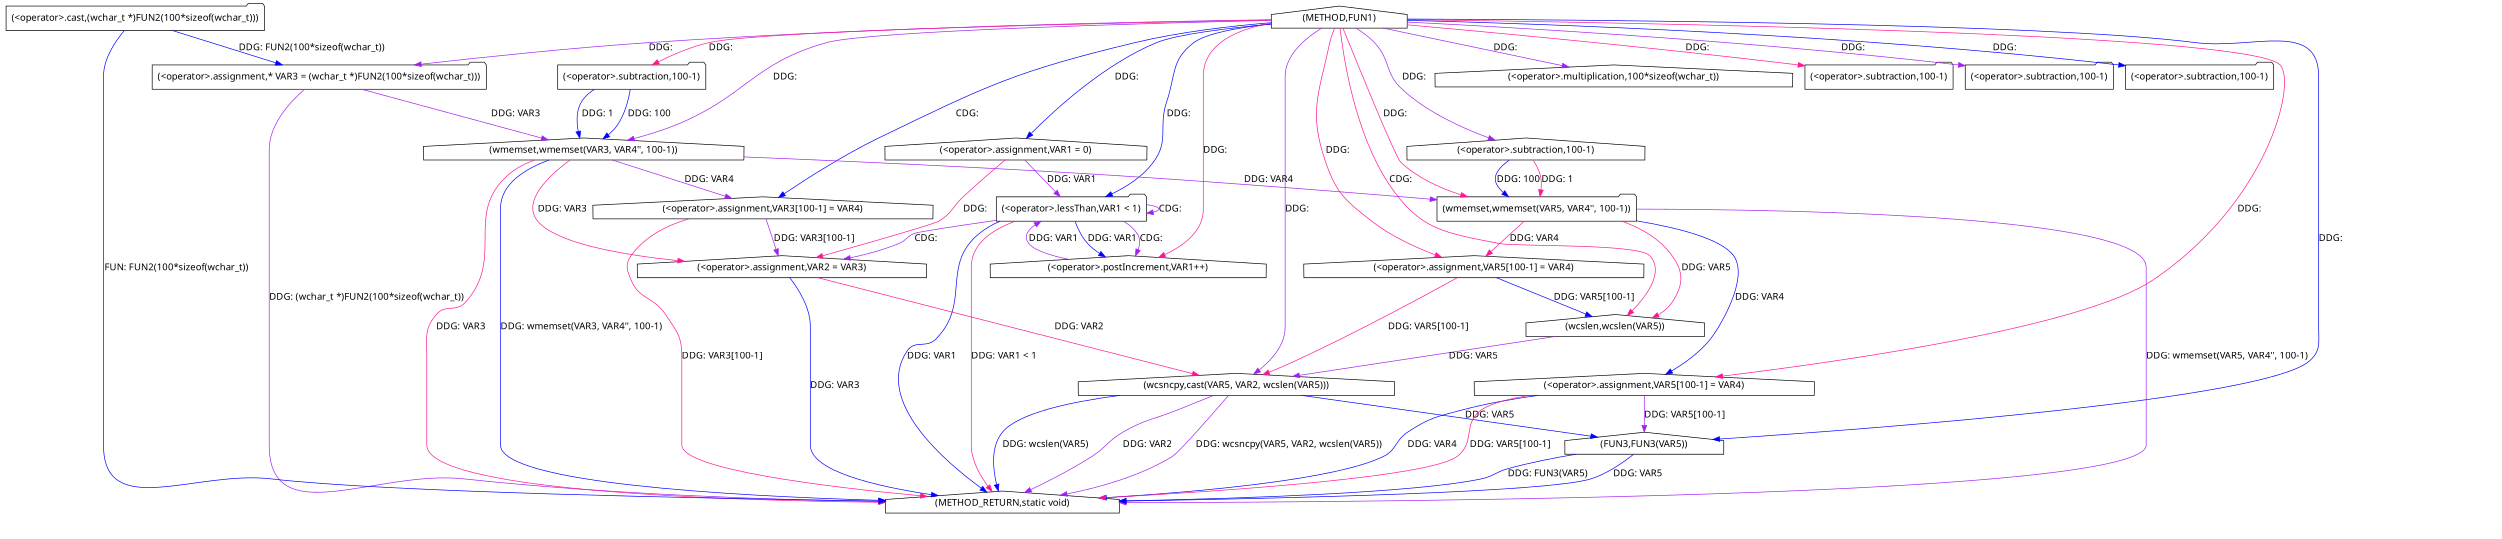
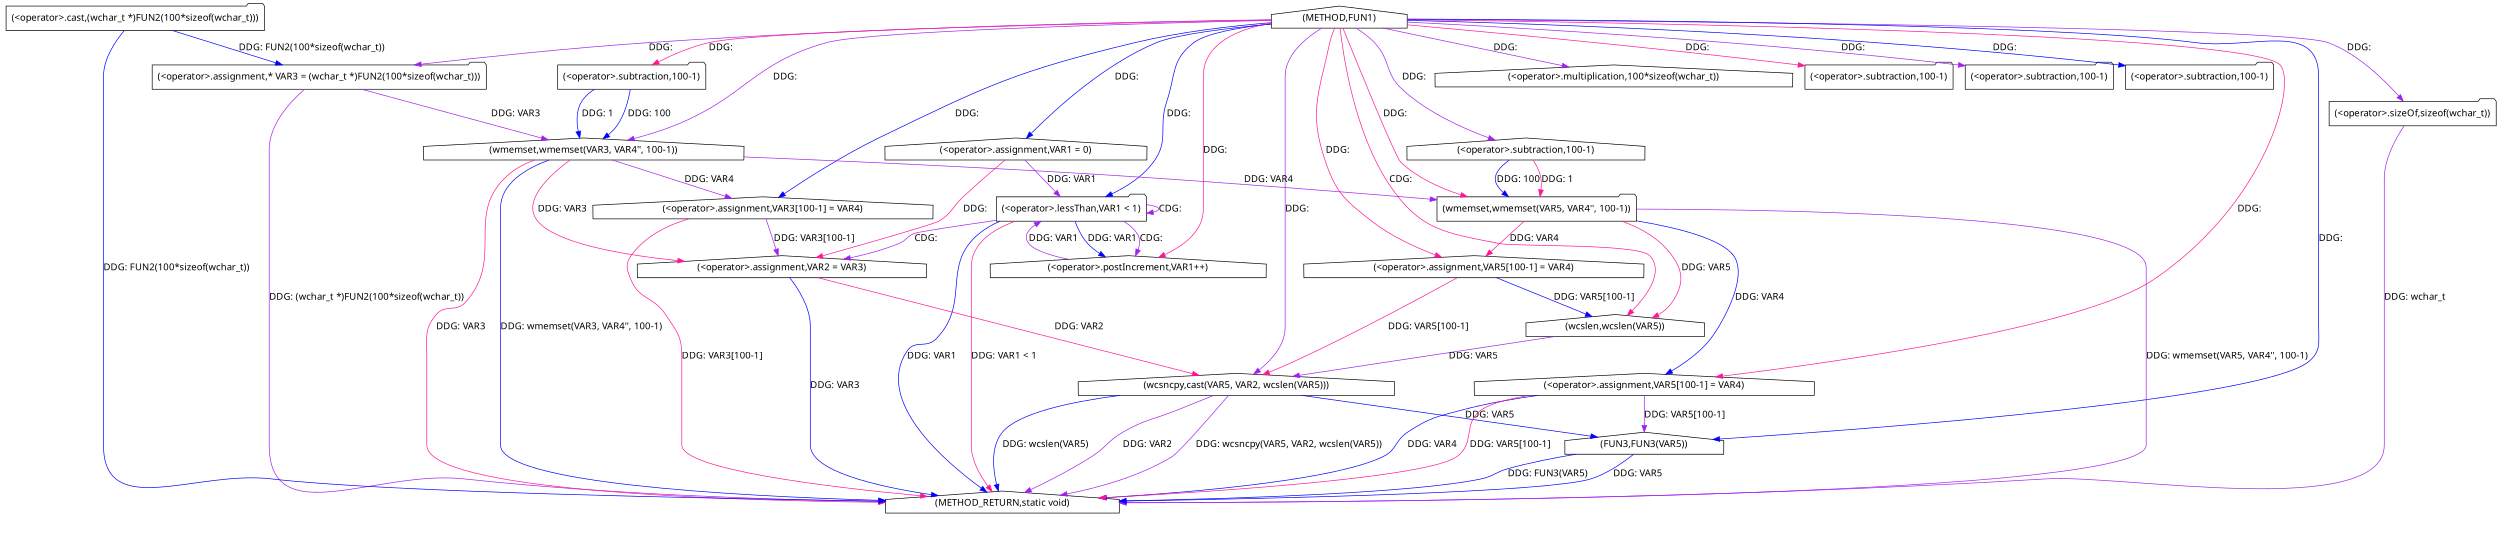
  digraph {
    fontname="Noto Sans"
    node [fontname="Noto Sans" shape=house]
    edge [color=purple fontname="Noto Sans"]
    n1 [label="(METHOD,FUN1)"]
    n2 [label="(<operator>.assignment,* VAR3 = (wchar_t *)FUN2(100*sizeof(wchar_t)))" shape=folder]
    n3 [label="(<operator>.multiplication,100*sizeof(wchar_t))"]
+   n4 [label="(<operator>.sizeOf,sizeof(wchar_t))" shape=folder]
    n5 [label="(wmemset,wmemset(VAR3, VAR4'', 100-1))"]
    n6 [label="(<operator>.subtraction,100-1)" shape=folder]
    n7 [label="(<operator>.assignment,VAR3[100-1] = VAR4)"]
    n8 [label="(<operator>.subtraction,100-1)" shape=folder]
    n9 [label="(<operator>.assignment,VAR1 = 0)"]
    n10 [label="(<operator>.lessThan,VAR1 < 1)" shape=folder]
    n11 [label="(<operator>.postIncrement,VAR1++)"]
    n12 [label="(wmemset,wmemset(VAR5, VAR4'', 100-1))" shape=folder]
    n13 [label="(<operator>.subtraction,100-1)"]
    n14 [label="(<operator>.assignment,VAR5[100-1] = VAR4)"]
    n15 [label="(<operator>.subtraction,100-1)" shape=folder]
    n16 [label="(wcsncpy,cast(VAR5, VAR2, wcslen(VAR5)))"]
    n17 [label="(wcslen,wcslen(VAR5))"]
    n18 [label="(<operator>.assignment,VAR5[100-1] = VAR4)"]
    n19 [label="(<operator>.subtraction,100-1)" shape=folder]
    n20 [label="(FUN3,FUN3(VAR5))"]
    n21 [label="(METHOD_RETURN,static void)"]
    n22 [label="(<operator>.assignment,VAR2 = VAR3)"]
    n23 [label="(<operator>.cast,(wchar_t *)FUN2(100*sizeof(wchar_t)))" shape=folder]
    n1 -> n2 [label="DDG: "]
    n1 -> n3 [label="DDG: "]
+   n1 -> n4 [label="DDG: "]
    n1 -> n5 [label="DDG: "]
    n1 -> n6 [color=deeppink label="DDG: "]
-   n1 -> n7 [color=blue label="CDG: "]
+   n1 -> n7 [color=blue label="DDG: "]
    n1 -> n8 [color=deeppink label="DDG: "]
    n1 -> n9 [color=blue label="DDG: "]
    n1 -> n10 [color=blue label="DDG: "]
    n1 -> n11 [color=deeppink label="DDG: "]
    n1 -> n12 [color=deeppink label="DDG: "]
    n1 -> n13 [label="DDG: "]
    n1 -> n14 [color=deeppink label="DDG: "]
    n1 -> n15 [label="DDG: "]
    n1 -> n16 [label="DDG: "]
    n1 -> n17 [color=deeppink label="CDG: "]
    n1 -> n18 [color=deeppink label="DDG: "]
    n1 -> n19 [color=blue label="DDG: "]
    n1 -> n20 [color=blue label="DDG: "]
    n2 -> n5 [label="DDG: VAR3"]
    n2 -> n21 [label="DDG: (wchar_t *)FUN2(100*sizeof(wchar_t))"]
+   n4 -> n21 [label="DDG: wchar_t"]
    n5 -> n7 [label="DDG: VAR4"]
    n5 -> n12 [label="DDG: VAR4"]
    n5 -> n21 [color=blue label="DDG: wmemset(VAR3, VAR4'', 100-1)"]
    n5 -> n21 [color=deeppink label="DDG: VAR3"]
    n5 -> n22 [color=deeppink label="DDG: VAR3"]
    n6 -> n5 [color=blue label="DDG: 100"]
    n6 -> n5 [color=blue label="DDG: 1"]
    n7 -> n21 [color=deeppink label="DDG: VAR3[100-1]"]
    n7 -> n22 [label="DDG: VAR3[100-1]"]
    n9 -> n10 [label="DDG: VAR1"]
    n9 -> n22 [color=deeppink label="DDG: "]
    n10 -> n10 [label="CDG: "]
    n10 -> n11 [color=blue label="DDG: VAR1"]
    n10 -> n11 [label="CDG: "]
    n10 -> n21 [color=deeppink label="DDG: VAR1 < 1"]
    n10 -> n21 [color=blue label="DDG: VAR1"]
    n10 -> n22 [label="CDG: "]
    n11 -> n10 [label="DDG: VAR1"]
    n12 -> n14 [color=deeppink label="DDG: VAR4"]
    n12 -> n17 [color=deeppink label="DDG: VAR5"]
    n12 -> n18 [color=blue label="DDG: VAR4"]
    n12 -> n21 [label="DDG: wmemset(VAR5, VAR4'', 100-1)"]
    n13 -> n12 [color=blue label="DDG: 100"]
    n13 -> n12 [color=deeppink label="DDG: 1"]
    n14 -> n16 [color=deeppink label="DDG: VAR5[100-1]"]
    n14 -> n17 [color=blue label="DDG: VAR5[100-1]"]
    n16 -> n20 [color=blue label="DDG: VAR5"]
    n16 -> n21 [label="DDG: VAR2"]
    n16 -> n21 [label="DDG: wcsncpy(VAR5, VAR2, wcslen(VAR5))"]
    n16 -> n21 [color=blue label="DDG: wcslen(VAR5)"]
    n17 -> n16 [label="DDG: VAR5"]
    n18 -> n20 [label="DDG: VAR5[100-1]"]
    n18 -> n21 [color=blue label="DDG: VAR4"]
    n18 -> n21 [color=deeppink label="DDG: VAR5[100-1]"]
    n20 -> n21 [color=blue label="DDG: VAR5"]
    n20 -> n21 [color=blue label="DDG: FUN3(VAR5)"]
    n22 -> n16 [color=deeppink label="DDG: VAR2"]
    n22 -> n21 [color=blue label="DDG: VAR3"]
    n23 -> n2 [color=blue label="DDG: FUN2(100*sizeof(wchar_t))"]
-   n23 -> n21 [color=blue label="FUN: FUN2(100*sizeof(wchar_t))"]
+   n23 -> n21 [color=blue label="DDG: FUN2(100*sizeof(wchar_t))"]
  }
